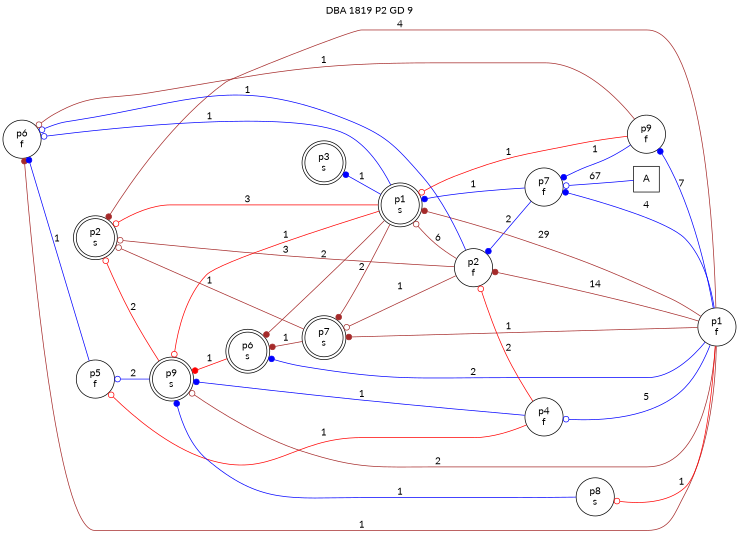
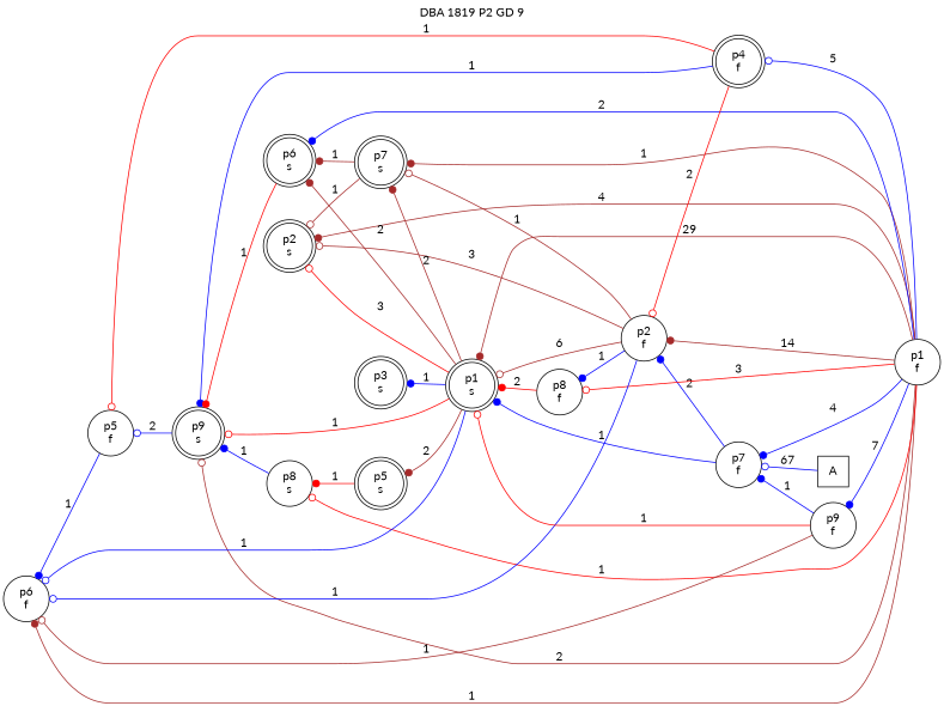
  digraph {
    fontname=Lato
    label=" DBA 1819 P2 GD 9 "
    labelloc=tl
    rankdir=RL
    node [fontname=Lato shape=circle]
    edge [arrowhead=dot color=blue fontname=Lato]
    n1 [label=A shape=square]
    n2 [label="p7\nf"]
    n3 [label="p1\nf"]
-   n4 [label="p4\nf"]
+   n4 [label="p4\nf" shape=doublecircle]
    n5 [label="p2\nf"]
    n6 [label="p9\nf"]
    n7 [label="p1\ns" shape=doublecircle]
    n8 [label="p2\ns" shape=doublecircle]
    n9 [label="p7\ns" shape=doublecircle]
    n10 [label="p6\nf"]
    n11 [label="p6\ns" shape=doublecircle]
+   n12 [label="p8\nf"]
    n13 [label="p9\ns" shape=doublecircle]
    n14 [label="p8\ns"]
    n15 [label="p5\nf"]
+   n16 [label="p5\ns" shape=doublecircle]
    n17 [label="p3\ns" shape=doublecircle]
    n1 -> n2 [arrowhead=odot label=67]
    n2 -> n5 [label=2]
    n2 -> n7 [label=1]
    n3 -> n2 [label=4]
    n3 -> n4 [arrowhead=odot label=5]
    n3 -> n5 [color=brown label=14]
    n3 -> n6 [label=7]
    n3 -> n7 [color=brown label=29]
    n3 -> n8 [color=brown label=4]
    n3 -> n9 [color=brown label=1]
    n3 -> n10 [color=brown label=1]
    n3 -> n11 [label=2]
+   n3 -> n12 [arrowhead=odot color=red label=3]
    n3 -> n13 [arrowhead=odot color=brown label=2]
    n3 -> n14 [arrowhead=odot color=red label=1]
    n4 -> n5 [arrowhead=odot color=red label=2]
    n4 -> n13 [label=1]
    n4 -> n15 [arrowhead=odot color=red label=1]
    n5 -> n7 [arrowhead=odot color=brown label=6]
    n5 -> n8 [arrowhead=odot color=brown label=3]
    n5 -> n9 [arrowhead=odot color=brown label=1]
    n5 -> n10 [arrowhead=odot label=1]
+   n5 -> n12 [label=1]
    n6 -> n2 [label=1]
    n6 -> n7 [arrowhead=odot color=red label=1]
    n6 -> n10 [arrowhead=odot color=brown label=1]
    n7 -> n8 [arrowhead=odot color=red label=3]
    n7 -> n9 [color=brown label=2]
    n7 -> n10 [arrowhead=odot label=1]
    n7 -> n11 [color=brown label=2]
    n7 -> n13 [arrowhead=odot color=red label=1]
+   n7 -> n16 [color=brown label=2]
    n7 -> n17 [label=1]
    n9 -> n8 [arrowhead=odot color=brown label=1]
    n9 -> n11 [color=brown label=1]
    n11 -> n13 [color=red label=1]
-   n13 -> n8 [arrowhead=odot color=red label=2]
+   n12 -> n7 [color=red label=2]
    n13 -> n15 [arrowhead=odot label=2]
    n14 -> n13 [label=1]
    n15 -> n10 [label=1]
+   n16 -> n14 [color=red label=1]
  }
